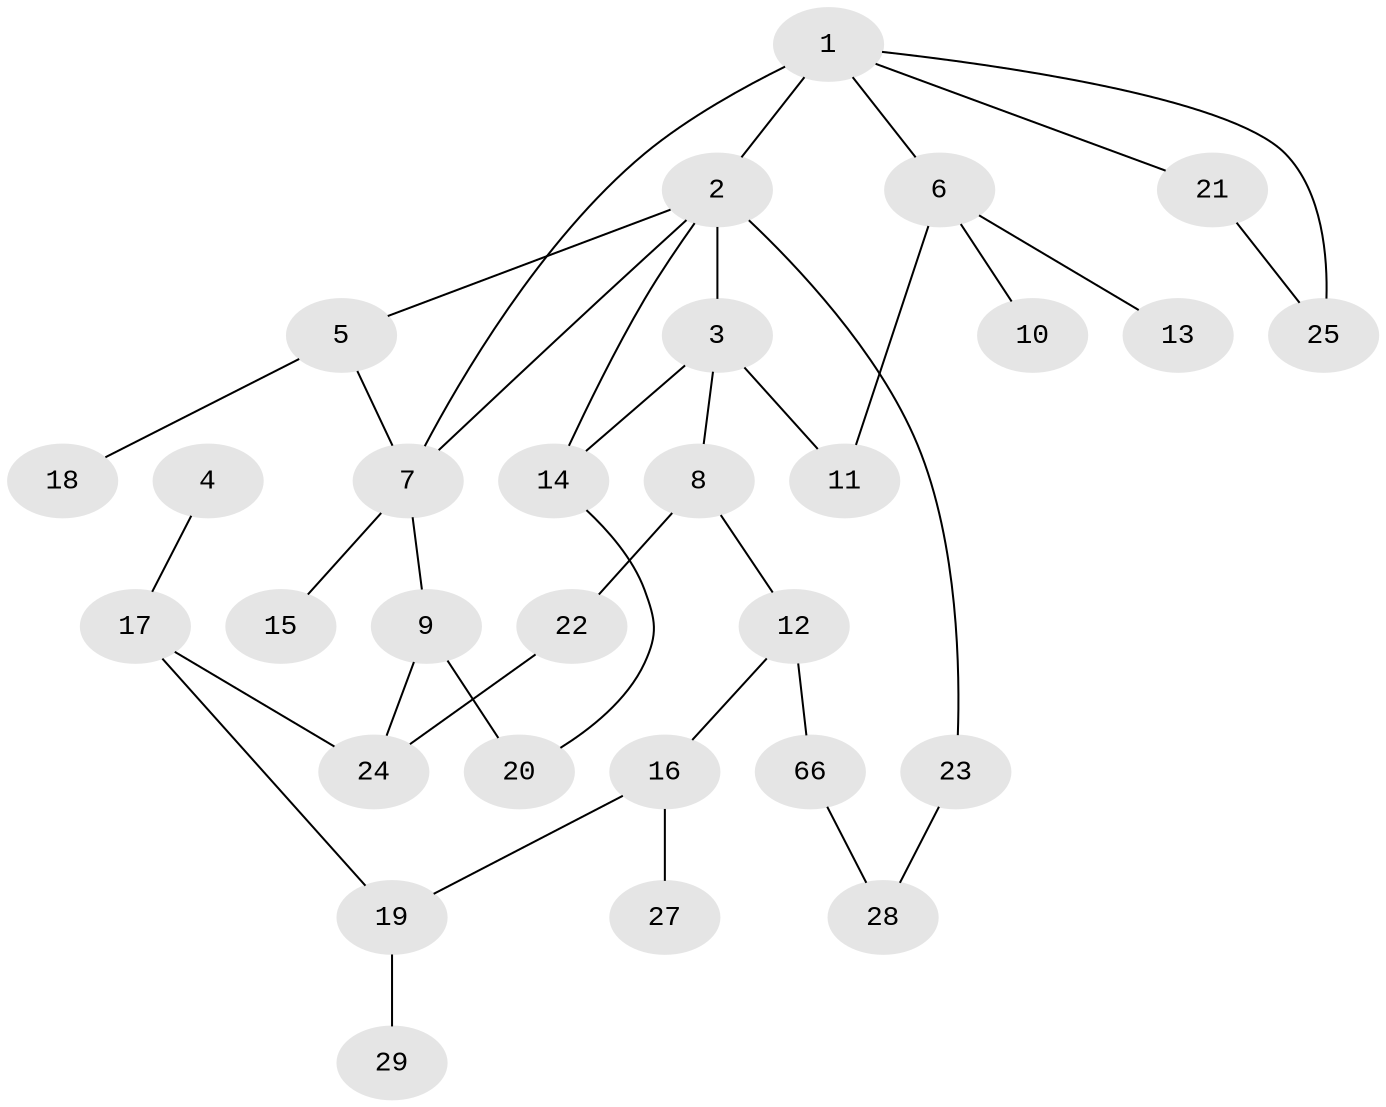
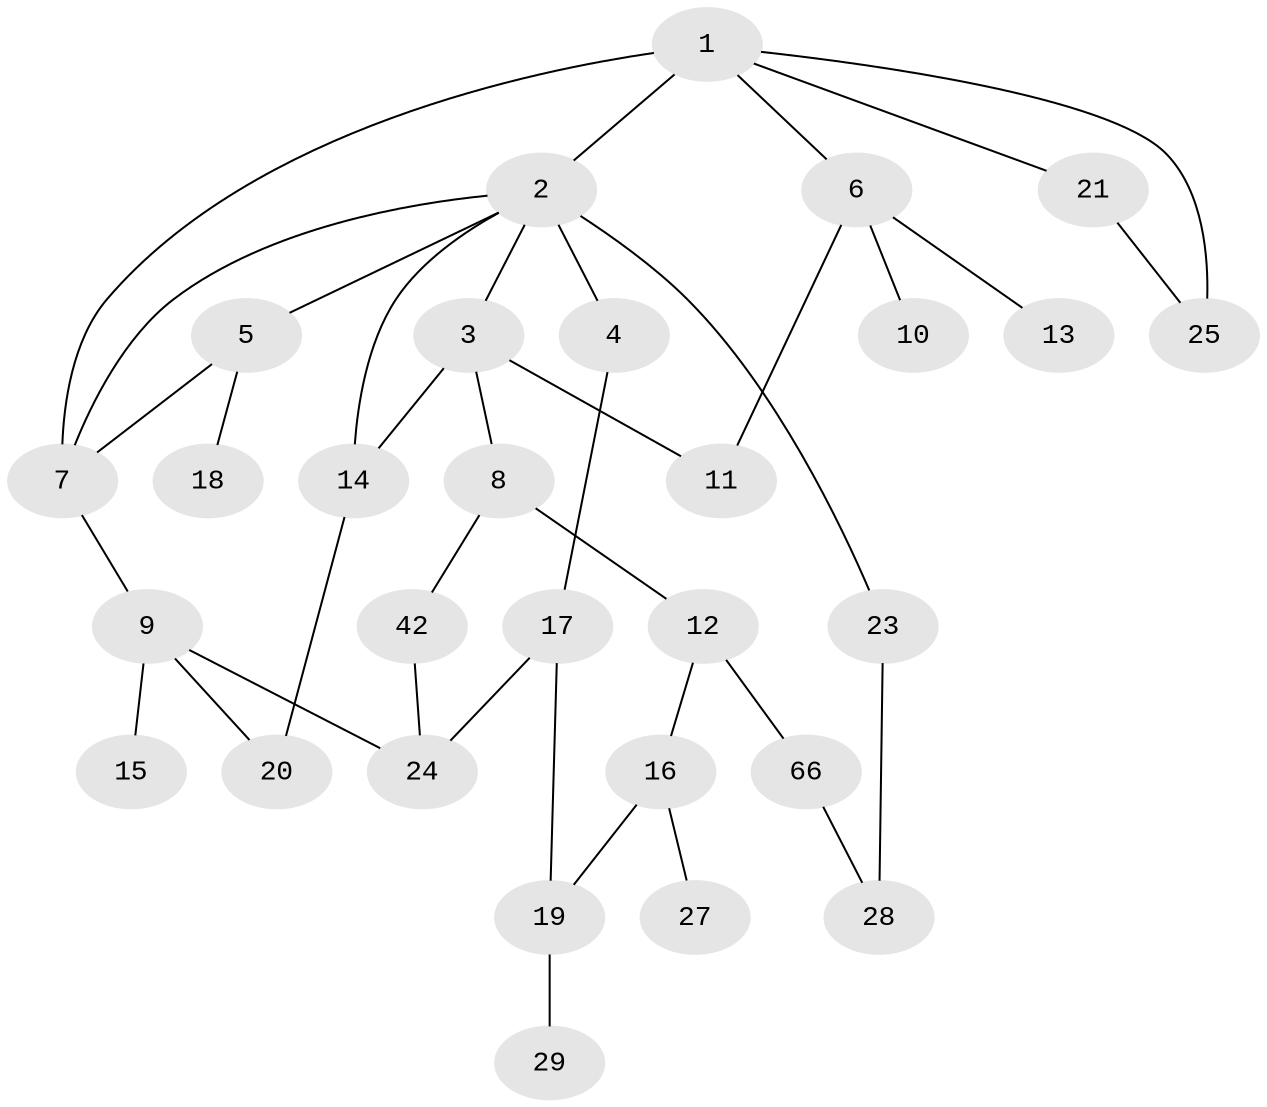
  graph {
    fontname="Liberation Mono"
    node [color=gray90 fontname="Liberation Mono" style=filled]
    edge [fontname="Liberation Mono" weight=1.0]
    1
    2
    6
    7
    21
    25
    3
    4
    5
    14
    23
    10
    11
    13
    9
    8
    17
    18
    20
    28
    12
-   22
+   22 [label=42]
    24
    19
    15
    16
    n27 [label=66]
    27
    29
    1 -- 2 [weight=2.0]
    1 -- 6
    1 -- 7
    1 -- 21
    1 -- 25
    2 -- 7
    2 -- 3
+   2 -- 4
    2 -- 5
    2 -- 14
    2 -- 23
    6 -- 10
    6 -- 11
    6 -- 13
    7 -- 9
    21 -- 25 [weight=2.0]
    3 -- 14
    3 -- 11
    3 -- 8
    4 -- 17
    5 -- 7
    5 -- 18
    14 -- 20
    23 -- 28
    9 -- 20
    9 -- 24
-   7 -- 15
+   9 -- 15
    8 -- 12
    8 -- 22
    17 -- 24
    17 -- 19
    12 -- 16
    12 -- n27
    22 -- 24
    19 -- 29
    16 -- 19
    16 -- 27
    n27 -- 28
  }
